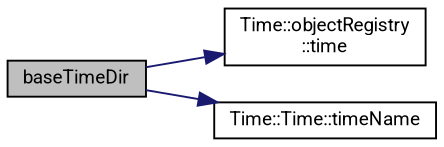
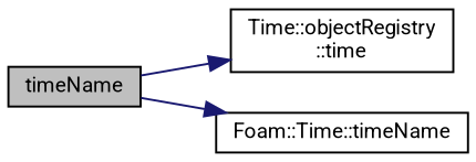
  digraph {
    fontname=Roboto
    rankdir=LR
    node [color=black fontname=Roboto fontsize=10 shape=record]
    edge [color=midnightblue fontname=Roboto fontsize=10 labelfontname=FreeSans labelfontsize=10 style=solid]
-   n1 [fillcolor=grey75 fontcolor=black height=0.2 label=baseTimeDir style=filled width=0.4]
+   n1 [fillcolor=grey75 fontcolor=black height=0.2 label=timeName style=filled width=0.4]
    n2 [height=0.2 label="Time::objectRegistry\l::time" width=0.4]
-   n3 [height=0.2 label="Time::Time::timeName" width=0.4]
+   n3 [height=0.2 label="Foam::Time::timeName" width=0.4]
    n1 -> n2
    n1 -> n3
  }
